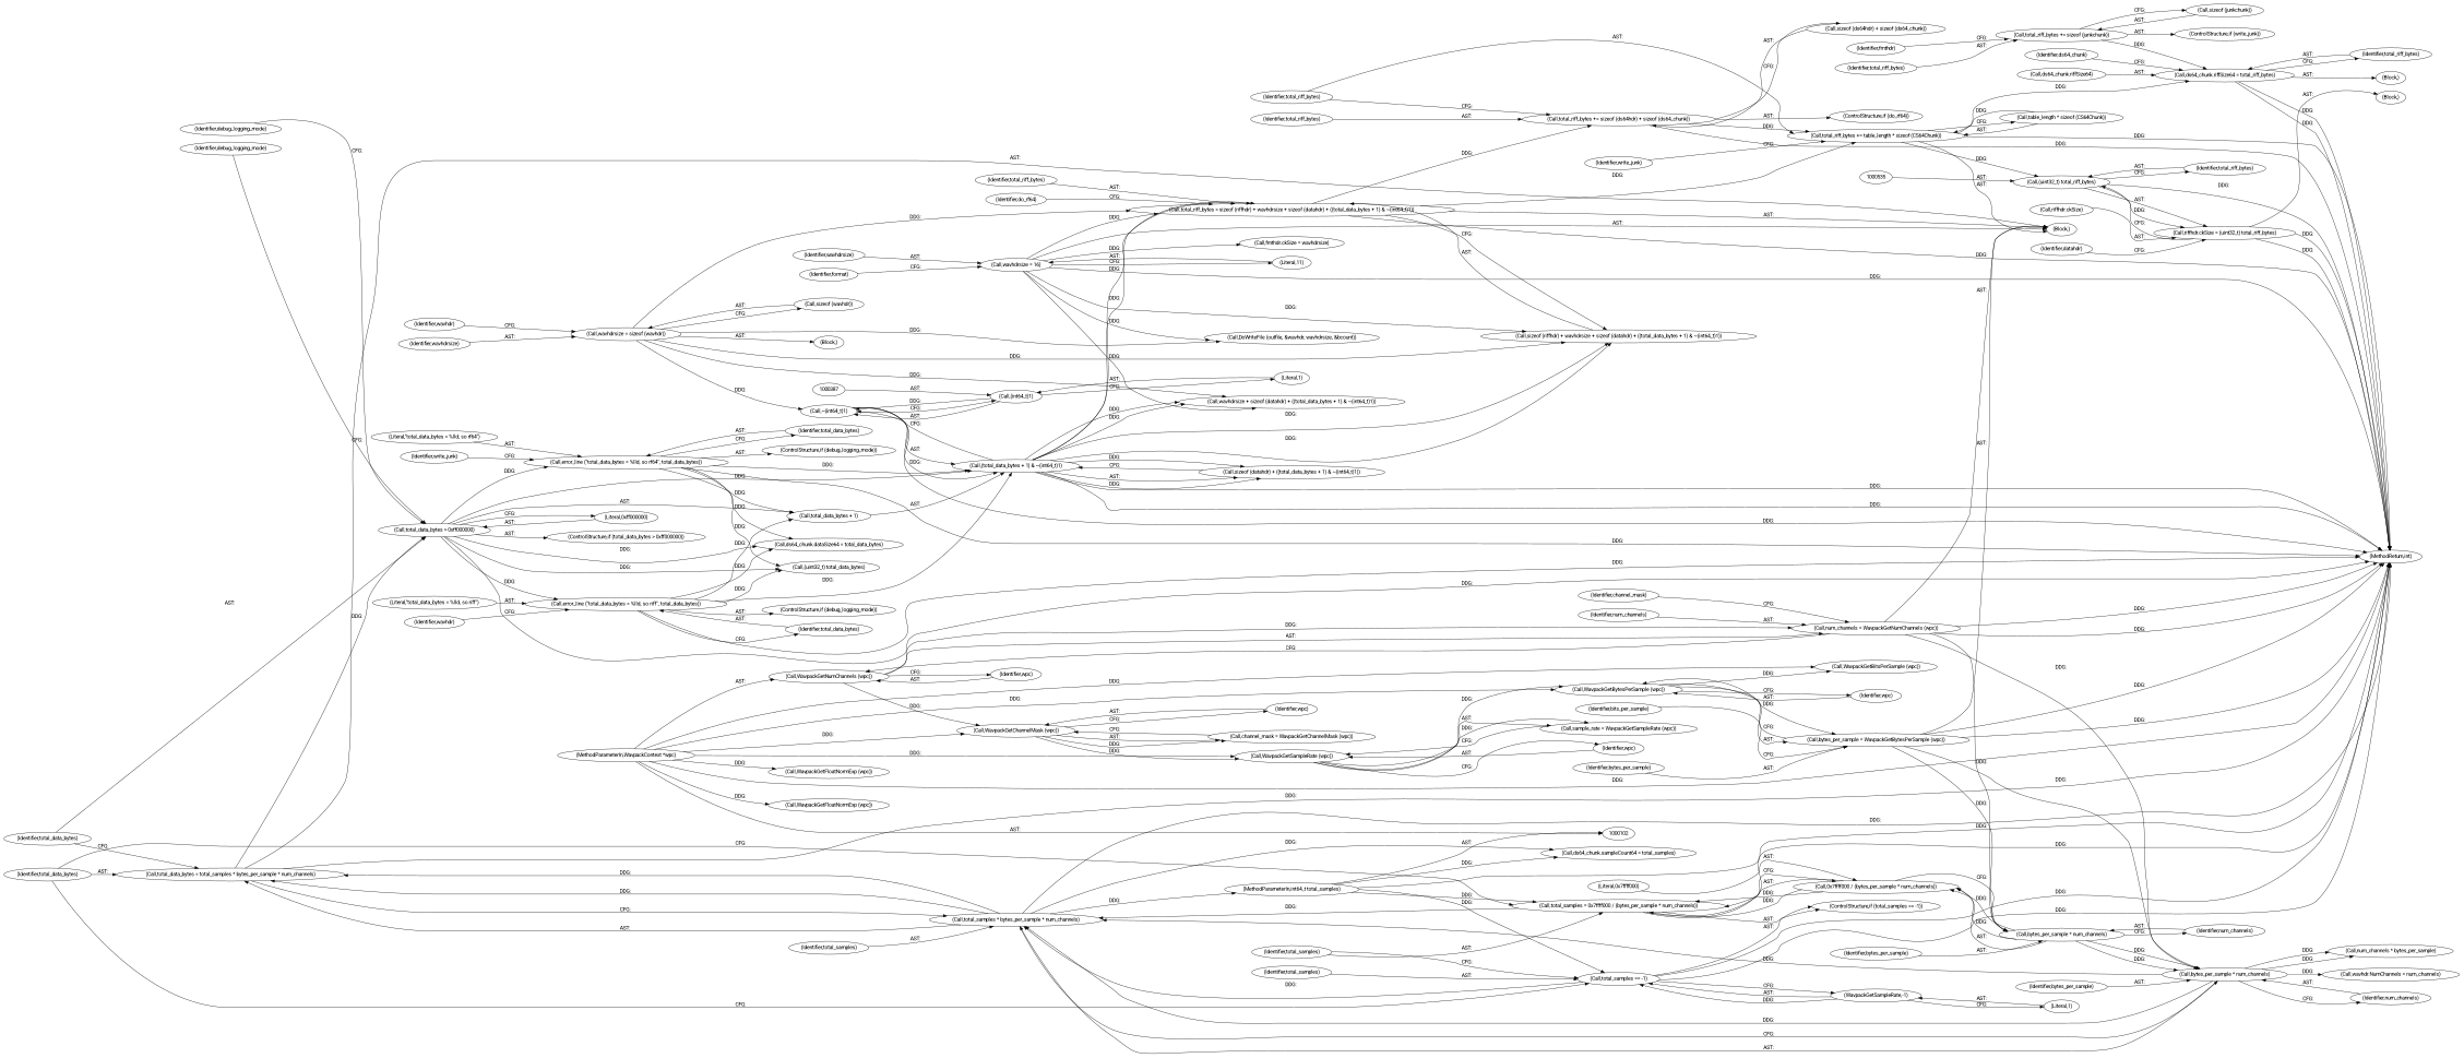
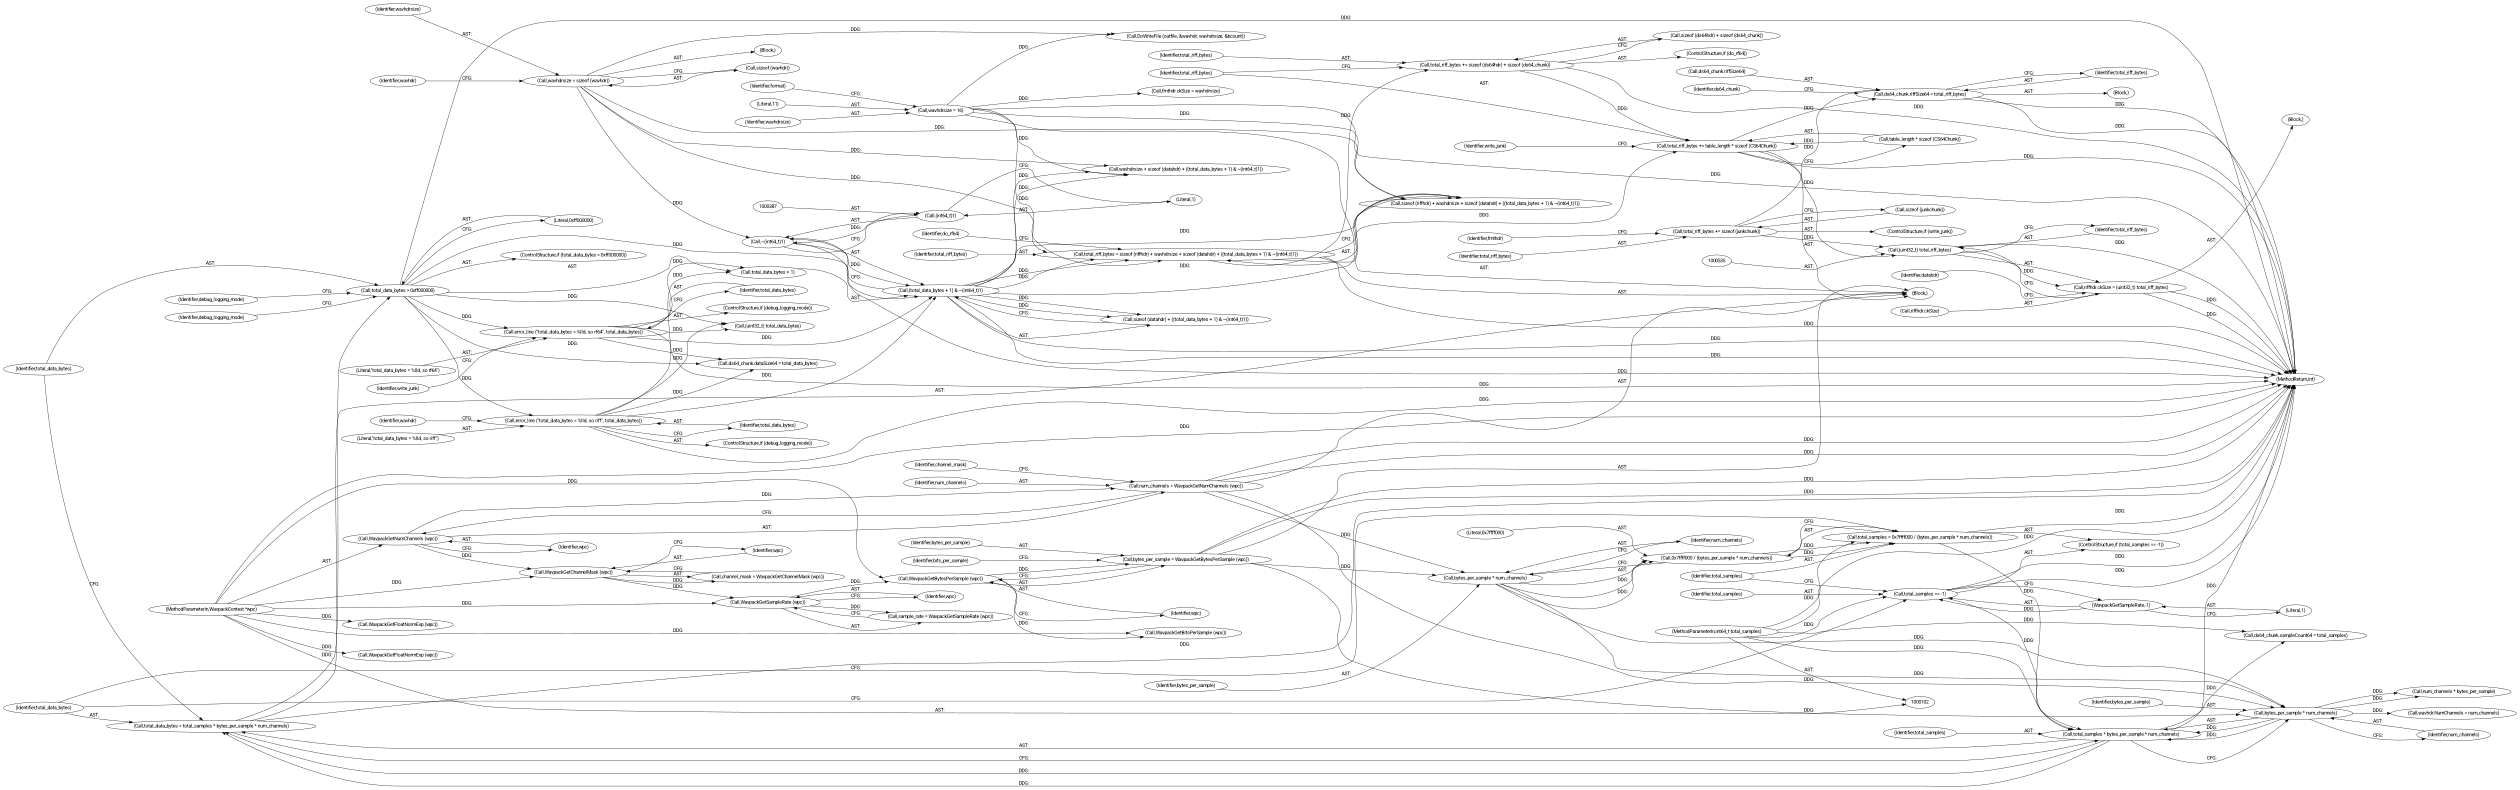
  digraph {
    fontname=Roboto
    rankdir=LR
    node [fontname=Roboto]
    edge [fontname=Roboto]
    n1 [label="(Call,total_riff_bytes += sizeof (ds64hdr) + sizeof (ds64_chunk))"]
    n2 [label="(Call,total_riff_bytes += table_length * sizeof (CS64Chunk))"]
    n3 [label="(ControlStructure,if (do_rf64))"]
    n4 [label="(MethodReturn,int)"]
    n5 [label="(Call,sizeof (ds64hdr) + sizeof (ds64_chunk))"]
    n6 [label="(Block,)"]
    n7 [label="(Call,ds64_chunk.riffSize64 = total_riff_bytes)"]
    n8 [label="(Call,(uint32_t) total_riff_bytes)"]
    n9 [label="(Call,table_length * sizeof (CS64Chunk))"]
    n10 [label="(Call,total_riff_bytes = sizeof (riffhdr) + wavhdrsize + sizeof (datahdr) + ((total_data_bytes + 1) & ~(int64_t)1))"]
    n11 [label="(Call,sizeof (riffhdr) + wavhdrsize + sizeof (datahdr) + ((total_data_bytes + 1) & ~(int64_t)1))"]
    n12 [label="(Call,wavhdrsize = 16)"]
    n13 [label="(Literal,11)"]
    n14 [label="(Call,DoWriteFile (outfile, &wavhdr, wavhdrsize, &bcount))"]
    n15 [label="(Call,fmthdr.ckSize = wavhdrsize)"]
    n16 [label="(Call,wavhdrsize + sizeof (datahdr) + ((total_data_bytes + 1) & ~(int64_t)1))"]
    n17 [label="(Call,wavhdrsize = sizeof (wavhdr))"]
    n18 [label="(Block,)"]
    n19 [label="(Call,sizeof (wavhdr))"]
    n20 [label="(Call,~(int64_t)1)"]
    n21 [label="(Call,(total_data_bytes + 1) & ~(int64_t)1)"]
    n22 [label="(Call,sizeof (datahdr) + ((total_data_bytes + 1) & ~(int64_t)1))"]
    n23 [label="(Call,(int64_t)1)"]
    n24 [label="(Call,error_line (\"total_data_bytes = %lld, so rf64\", total_data_bytes))"]
    n25 [label="(ControlStructure,if (debug_logging_mode))"]
    n26 [label="(Call,total_data_bytes + 1)"]
    n27 [label="(Identifier,total_data_bytes)"]
    n28 [label="(Call,(uint32_t) total_data_bytes)"]
    n29 [label="(Call,ds64_chunk.dataSize64 = total_data_bytes)"]
    n30 [label="(Call,total_data_bytes > 0xff000000)"]
    n31 [label="(Call,error_line (\"total_data_bytes = %lld, so riff\", total_data_bytes))"]
    n32 [label="(Literal,0xff000000)"]
    n33 [label="(ControlStructure,if (total_data_bytes > 0xff000000))"]
    n34 [label="(ControlStructure,if (debug_logging_mode))"]
    n35 [label="(Identifier,total_data_bytes)"]
    n36 [label="(Call,total_data_bytes = total_samples * bytes_per_sample * num_channels)"]
    n37 [label="(Call,total_samples * bytes_per_sample * num_channels)"]
    n38 [label="(Call,bytes_per_sample * num_channels)"]
    n39 [label="(Call,ds64_chunk.sampleCount64 = total_samples)"]
    n40 [label="(Call,num_channels * bytes_per_sample)"]
    n41 [label="(Call,wavhdr.NumChannels = num_channels)"]
    n42 [label="(Identifier,num_channels)"]
    n43 [label="(Call,total_samples = 0x7ffff000 / (bytes_per_sample * num_channels))"]
    n44 [label="(Call,0x7ffff000 / (bytes_per_sample * num_channels))"]
    n45 [label="(ControlStructure,if (total_samples == -1))"]
    n46 [label="(Call,bytes_per_sample * num_channels)"]
    n47 [label="(Identifier,num_channels)"]
    n48 [label="(Call,bytes_per_sample = WavpackGetBytesPerSample (wpc))"]
    n49 [label="(Call,WavpackGetBytesPerSample (wpc))"]
    n50 [label="(Identifier,wpc)"]
    n51 [label="(Call,WavpackGetBitsPerSample (wpc))"]
    n52 [label="(Call,WavpackGetSampleRate (wpc))"]
    n53 [label="(Call,sample_rate = WavpackGetSampleRate (wpc))"]
    n54 [label="(Identifier,wpc)"]
    n55 [label="(Call,WavpackGetChannelMask (wpc))"]
    n56 [label="(Identifier,wpc)"]
    n57 [label="(Call,channel_mask = WavpackGetChannelMask (wpc))"]
    n58 [label="(Call,WavpackGetNumChannels (wpc))"]
    n59 [label="(Call,num_channels = WavpackGetNumChannels (wpc))"]
    n60 [label="(Identifier,wpc)"]
    n61 [label="(MethodParameterIn,WavpackContext *wpc)"]
    n62 [label="(Call,WavpackGetFloatNormExp (wpc))"]
    n63 [label="(Call,WavpackGetFloatNormExp (wpc))"]
    1000102
    n65 [label="(MethodParameterIn,int64_t total_samples)"]
    n66 [label="(Call,total_samples == -1)"]
    n67 [label="(WavpackGetSampleRate,-1)"]
    n68 [label="(Literal,1)"]
    n69 [label="(Literal,1)"]
    n70 [label="(Call,total_riff_bytes += sizeof (junkchunk))"]
    n71 [label="(ControlStructure,if (write_junk))"]
    n72 [label="(Call,sizeof (junkchunk))"]
    n73 [label="(Block,)"]
    n74 [label="(Identifier,total_riff_bytes)"]
    n75 [label="(Call,riffhdr.ckSize = (uint32_t) total_riff_bytes)"]
    n76 [label="(Identifier,total_riff_bytes)"]
    n77 [label="(Block,)"]
    n78 [label="(Identifier,total_data_bytes)"]
    n79 [label="(Identifier,fmthdr)"]
    n80 [label="(Identifier,bytes_per_sample)"]
    n81 [label="(Identifier,total_riff_bytes)"]
    n82 [label="(Identifier,do_rf64)"]
    n83 [label="(Identifier,total_data_bytes)"]
    n84 [label="(Identifier,wavhdr)"]
    n85 [label="(Call,ds64_chunk.riffSize64)"]
    n86 [label="(Identifier,debug_logging_mode)"]
    n87 [label="(Identifier,datahdr)"]
    n88 [label="(Identifier,channel_mask)"]
    n89 [label="(Identifier,wavhdrsize)"]
    n90 [label="(Identifier,bits_per_sample)"]
    n91 [label="(Literal,\"total_data_bytes = %lld, so riff\")"]
    n92 [label="(Identifier,bytes_per_sample)"]
    n93 [label="(Identifier,wavhdrsize)"]
    n94 [label="(Identifier,total_riff_bytes)"]
    n95 [label="(Identifier,debug_logging_mode)"]
    n96 [label="(Identifier,total_riff_bytes)"]
    n97 [label="(Identifier,bytes_per_sample)"]
    n98 [label="(Identifier,total_samples)"]
    n99 [label="(Literal,\"total_data_bytes = %lld, so rf64\")"]
    n100 [label="(Identifier,write_junk)"]
    n101 [label="(Identifier,total_samples)"]
    n102 [label="(Literal,0x7ffff000)"]
    n103 [label="(Identifier,wavhdr)"]
    n104 [label="(Identifier,num_channels)"]
    n105 [label="(Identifier,ds64_chunk)"]
    n106 [label="(Call,riffhdr.ckSize)"]
    n107 [label="(Identifier,write_junk)"]
    n108 [label="(Identifier,total_riff_bytes)"]
    n109 [label="(Identifier,total_samples)"]
    n110 [label="(Identifier,format)"]
    1000387
    1000535
    n1 -> n2 [label="DDG: "]
    n1 -> n3 [label="AST: "]
    n1 -> n4 [label="DDG: "]
    n1 -> n5 [label="CFG: "]
    n2 -> n4 [label="DDG: "]
    n2 -> n6 [label="AST: "]
    n2 -> n7 [label="DDG: "]
    n2 -> n8 [label="DDG: "]
    n2 -> n9 [label="CFG: "]
    n5 -> n1 [label="AST: "]
    n7 -> n4 [label="DDG: "]
    n7 -> n4 [label="DDG: "]
    n7 -> n73 [label="AST: "]
    n7 -> n74 [label="CFG: "]
    n8 -> n4 [label="DDG: "]
    n8 -> n75 [label="AST: "]
    n8 -> n75 [label="DDG: "]
    n8 -> n76 [label="CFG: "]
    n9 -> n2 [label="AST: "]
    n9 -> n2 [label="DDG: "]
    n10 -> n1 [label="DDG: "]
    n10 -> n2 [label="DDG: "]
    n10 -> n4 [label="DDG: "]
    n10 -> n6 [label="AST: "]
    n10 -> n11 [label="CFG: "]
    n11 -> n10 [label="AST: "]
    n12 -> n4 [label="DDG: "]
    n12 -> n6 [label="AST: "]
    n12 -> n10 [label="DDG: "]
    n12 -> n11 [label="DDG: "]
-   n12 -> n13 [label="CFG: "]
    n12 -> n14 [label="DDG: "]
    n12 -> n15 [label="DDG: "]
    n12 -> n16 [label="DDG: "]
    n13 -> n12 [label="AST: "]
    n17 -> n10 [label="DDG: "]
    n17 -> n11 [label="DDG: "]
    n17 -> n14 [label="DDG: "]
    n17 -> n16 [label="DDG: "]
    n17 -> n18 [label="AST: "]
    n17 -> n19 [label="CFG: "]
    n17 -> n20 [label="DDG: "]
    n19 -> n17 [label="AST: "]
    n20 -> n4 [label="DDG: "]
    n20 -> n21 [label="AST: "]
    n20 -> n21 [label="DDG: "]
    n20 -> n23 [label="CFG: "]
    n21 -> n4 [label="DDG: "]
    n21 -> n4 [label="DDG: "]
    n21 -> n10 [label="DDG: "]
    n21 -> n10 [label="DDG: "]
    n21 -> n11 [label="DDG: "]
    n21 -> n11 [label="DDG: "]
    n21 -> n16 [label="DDG: "]
    n21 -> n16 [label="DDG: "]
    n21 -> n20 [label="CFG: "]
    n21 -> n22 [label="AST: "]
    n21 -> n22 [label="DDG: "]
    n21 -> n22 [label="DDG: "]
    n22 -> n21 [label="CFG: "]
    n23 -> n20 [label="AST: "]
    n23 -> n20 [label="DDG: "]
    n23 -> n69 [label="CFG: "]
    n24 -> n4 [label="DDG: "]
    n24 -> n21 [label="DDG: "]
    n24 -> n25 [label="AST: "]
    n24 -> n26 [label="DDG: "]
    n24 -> n27 [label="CFG: "]
    n24 -> n28 [label="DDG: "]
    n24 -> n29 [label="DDG: "]
    n26 -> n21 [label="AST: "]
    n27 -> n24 [label="AST: "]
    n30 -> n4 [label="DDG: "]
    n30 -> n21 [label="DDG: "]
    n30 -> n24 [label="DDG: "]
    n30 -> n26 [label="AST: "]
    n30 -> n28 [label="DDG: "]
    n30 -> n29 [label="DDG: "]
    n30 -> n31 [label="DDG: "]
    n30 -> n32 [label="CFG: "]
    n30 -> n33 [label="AST: "]
    n31 -> n4 [label="DDG: "]
    n31 -> n21 [label="DDG: "]
    n31 -> n26 [label="DDG: "]
    n31 -> n28 [label="DDG: "]
    n31 -> n29 [label="DDG: "]
    n31 -> n34 [label="AST: "]
    n31 -> n35 [label="CFG: "]
    n32 -> n30 [label="AST: "]
    n35 -> n31 [label="AST: "]
    n36 -> n4 [label="DDG: "]
    n36 -> n6 [label="AST: "]
    n36 -> n30 [label="DDG: "]
    n36 -> n37 [label="CFG: "]
    n37 -> n4 [label="DDG: "]
    n37 -> n36 [label="AST: "]
    n37 -> n36 [label="DDG: "]
    n37 -> n36 [label="DDG: "]
    n37 -> n38 [label="CFG: "]
    n37 -> n39 [label="DDG: "]
    n38 -> n37 [label="AST: "]
    n38 -> n37 [label="DDG: "]
    n38 -> n37 [label="DDG: "]
    n38 -> n40 [label="DDG: "]
    n38 -> n40 [label="DDG: "]
    n38 -> n41 [label="DDG: "]
    n38 -> n42 [label="CFG: "]
    n42 -> n38 [label="AST: "]
    n43 -> n4 [label="DDG: "]
    n43 -> n37 [label="DDG: "]
    n43 -> n44 [label="CFG: "]
    n43 -> n45 [label="AST: "]
    n44 -> n43 [label="AST: "]
    n44 -> n43 [label="DDG: "]
    n44 -> n43 [label="DDG: "]
    n44 -> n46 [label="CFG: "]
    n46 -> n38 [label="DDG: "]
    n46 -> n38 [label="DDG: "]
    n46 -> n44 [label="AST: "]
    n46 -> n44 [label="DDG: "]
    n46 -> n44 [label="DDG: "]
    n46 -> n47 [label="CFG: "]
    n47 -> n46 [label="AST: "]
    n48 -> n4 [label="DDG: "]
    n48 -> n4 [label="DDG: "]
    n48 -> n6 [label="AST: "]
    n48 -> n38 [label="DDG: "]
    n48 -> n46 [label="DDG: "]
    n48 -> n49 [label="CFG: "]
    n49 -> n48 [label="AST: "]
    n49 -> n48 [label="DDG: "]
    n49 -> n50 [label="CFG: "]
    n49 -> n51 [label="DDG: "]
    n50 -> n49 [label="AST: "]
    n52 -> n49 [label="DDG: "]
    n52 -> n53 [label="AST: "]
    n52 -> n53 [label="DDG: "]
    n52 -> n54 [label="CFG: "]
    n53 -> n52 [label="CFG: "]
    n54 -> n52 [label="AST: "]
    n55 -> n52 [label="DDG: "]
    n55 -> n56 [label="CFG: "]
    n55 -> n57 [label="AST: "]
    n55 -> n57 [label="DDG: "]
    n56 -> n55 [label="AST: "]
    n57 -> n55 [label="CFG: "]
    n58 -> n55 [label="DDG: "]
    n58 -> n59 [label="AST: "]
    n58 -> n59 [label="DDG: "]
    n58 -> n60 [label="CFG: "]
    n59 -> n4 [label="DDG: "]
    n59 -> n4 [label="DDG: "]
    n59 -> n6 [label="AST: "]
    n59 -> n38 [label="DDG: "]
    n59 -> n46 [label="DDG: "]
    n59 -> n58 [label="CFG: "]
    n60 -> n58 [label="AST: "]
    n61 -> n4 [label="DDG: "]
    n61 -> n49 [label="DDG: "]
    n61 -> n51 [label="DDG: "]
    n61 -> n52 [label="DDG: "]
    n61 -> n55 [label="DDG: "]
    n61 -> n58 [label="AST: "]
    n61 -> n62 [label="DDG: "]
    n61 -> n63 [label="DDG: "]
    n61 -> 1000102 [label="AST: "]
    n65 -> n4 [label="DDG: "]
-   n37 -> n65 [label="DDG: "]
+   n65 -> n37 [label="DDG: "]
    n65 -> n39 [label="DDG: "]
    n65 -> n43 [label="DDG: "]
    n65 -> 1000102 [label="AST: "]
    n65 -> n66 [label="DDG: "]
    n66 -> n4 [label="DDG: "]
    n66 -> n4 [label="DDG: "]
    n66 -> n37 [label="DDG: "]
    n66 -> n45 [label="AST: "]
    n66 -> n67 [label="CFG: "]
    n67 -> n66 [label="AST: "]
    n67 -> n66 [label="DDG: "]
    n67 -> n68 [label="CFG: "]
    n68 -> n67 [label="AST: "]
    n69 -> n23 [label="AST: "]
    n70 -> n7 [label="DDG: "]
+   n70 -> n8 [label="DDG: "]
    n70 -> n71 [label="AST: "]
    n70 -> n72 [label="CFG: "]
    n72 -> n70 [label="AST: "]
    n74 -> n7 [label="AST: "]
    n75 -> n4 [label="DDG: "]
    n75 -> n4 [label="DDG: "]
    n75 -> n8 [label="CFG: "]
    n75 -> n77 [label="AST: "]
    n76 -> n8 [label="AST: "]
    n78 -> n30 [label="AST: "]
    n78 -> n36 [label="CFG: "]
    n79 -> n70 [label="CFG: "]
    n80 -> n46 [label="AST: "]
    n81 -> n1 [label="AST: "]
    n82 -> n10 [label="CFG: "]
    n83 -> n36 [label="AST: "]
    n83 -> n43 [label="CFG: "]
    n83 -> n66 [label="CFG: "]
    n84 -> n31 [label="CFG: "]
    n85 -> n7 [label="AST: "]
    n86 -> n30 [label="CFG: "]
    n87 -> n75 [label="CFG: "]
    n88 -> n59 [label="CFG: "]
    n89 -> n12 [label="AST: "]
    n90 -> n48 [label="CFG: "]
    n91 -> n31 [label="AST: "]
    n92 -> n38 [label="AST: "]
    n93 -> n17 [label="AST: "]
    n94 -> n10 [label="AST: "]
    n95 -> n30 [label="CFG: "]
    n96 -> n1 [label="CFG: "]
    n96 -> n2 [label="AST: "]
    n97 -> n48 [label="AST: "]
    n98 -> n66 [label="AST: "]
    n99 -> n24 [label="AST: "]
    n100 -> n2 [label="CFG: "]
    n101 -> n37 [label="AST: "]
    n102 -> n44 [label="AST: "]
    n103 -> n17 [label="CFG: "]
    n104 -> n59 [label="AST: "]
    n105 -> n7 [label="CFG: "]
    n106 -> n75 [label="AST: "]
    n107 -> n24 [label="CFG: "]
    n108 -> n70 [label="AST: "]
    n109 -> n43 [label="AST: "]
    n109 -> n66 [label="CFG: "]
    n110 -> n12 [label="CFG: "]
    1000387 -> n23 [label="AST: "]
    1000535 -> n8 [label="AST: "]
  }
